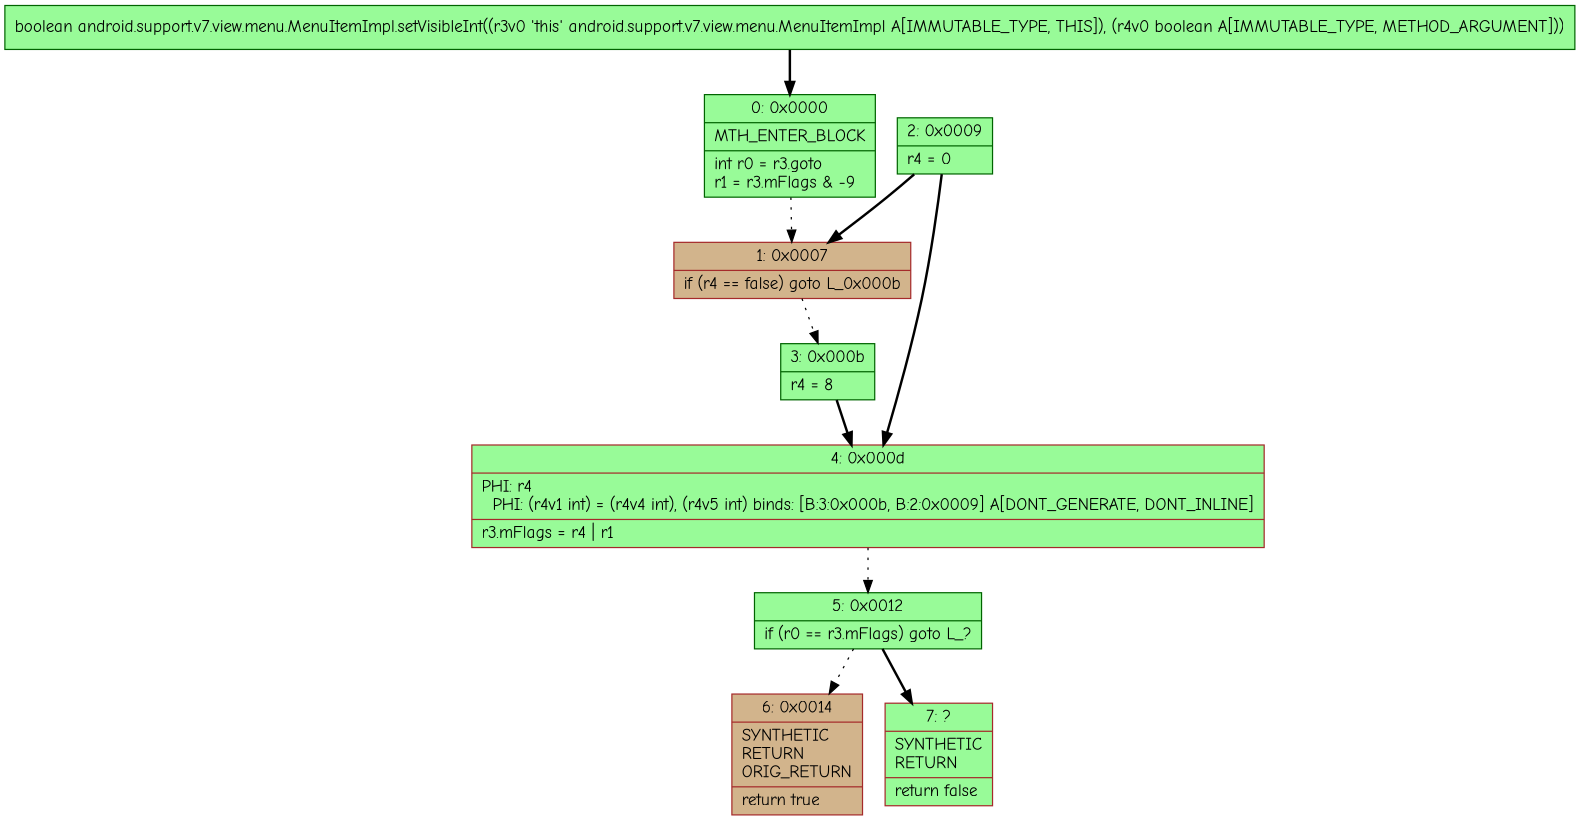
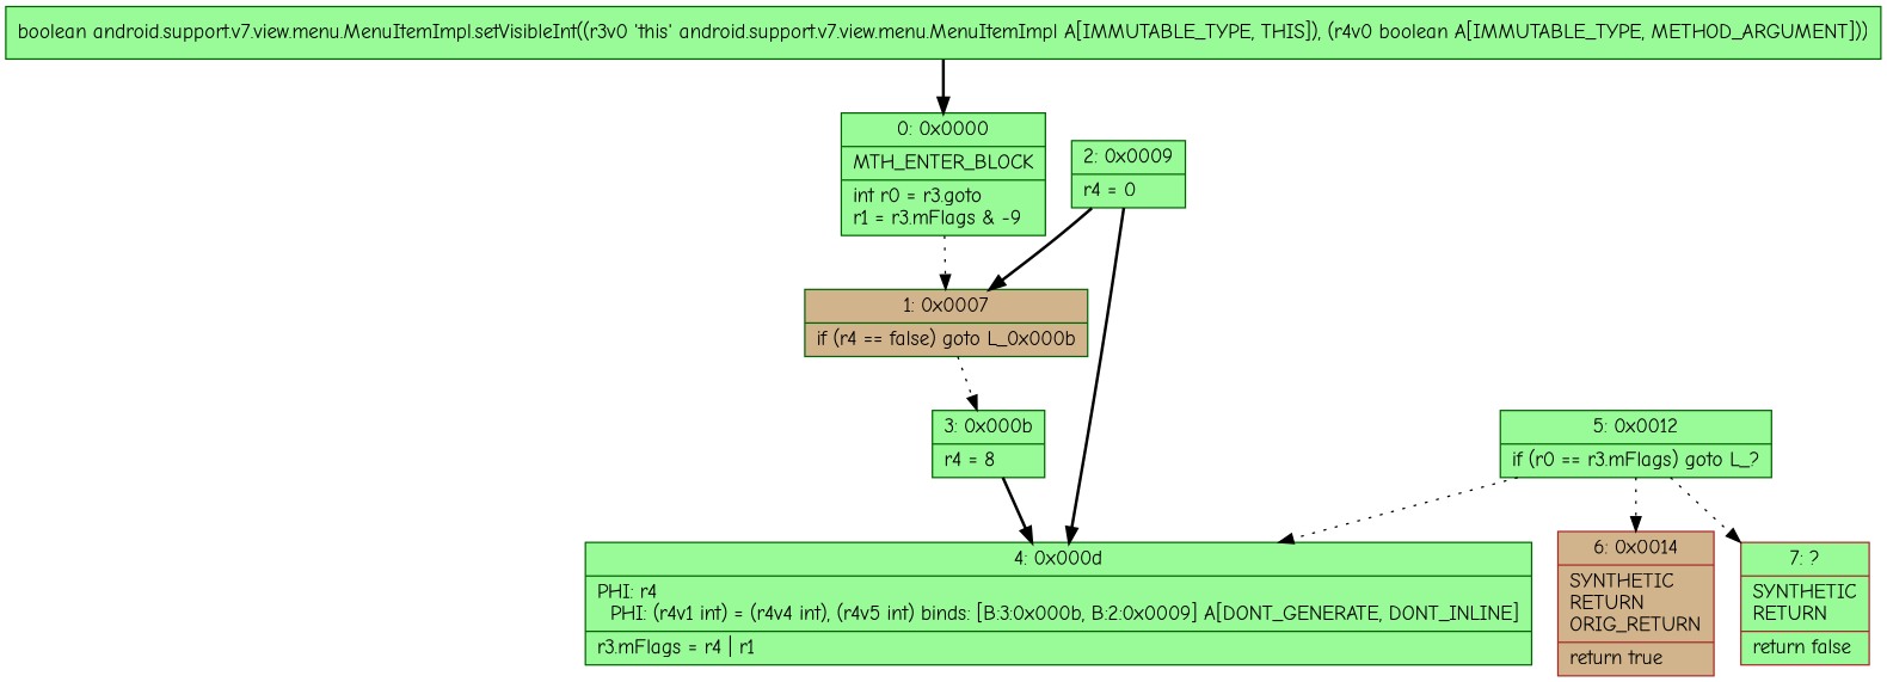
  digraph {
    fontname="Comic Neue"
    node [color=darkgreen fillcolor=palegreen fontname="Comic Neue" shape=record style=filled]
    edge [fontname="Comic Neue" style=dotted]
    n1 [label="{0\:\ 0x0000|MTH_ENTER_BLOCK\l|int r0 = r3.goto\lr1 = r3.mFlags & \-9\l}"]
-   n2 [color=brown fillcolor=tan label="{1\:\ 0x0007|if (r4 == false) goto L_0x000b\l}"]
+   n2 [fillcolor=tan label="{1\:\ 0x0007|if (r4 == false) goto L_0x000b\l}"]
    n3 [label="{3\:\ 0x000b|r4 = 8\l}"]
    n4 [label="{2\:\ 0x0009|r4 = 0\l}"]
-   n5 [color=brown label="{4\:\ 0x000d|PHI: r4 \l  PHI: (r4v1 int) = (r4v4 int), (r4v5 int) binds: [B:3:0x000b, B:2:0x0009] A[DONT_GENERATE, DONT_INLINE]\l|r3.mFlags = r4 \| r1\l}"]
+   n5 [label="{4\:\ 0x000d|PHI: r4 \l  PHI: (r4v1 int) = (r4v4 int), (r4v5 int) binds: [B:3:0x000b, B:2:0x0009] A[DONT_GENERATE, DONT_INLINE]\l|r3.mFlags = r4 \| r1\l}"]
    n6 [label="{5\:\ 0x0012|if (r0 == r3.mFlags) goto L_?\l}"]
    n7 [color=brown fillcolor=tan label="{6\:\ 0x0014|SYNTHETIC\lRETURN\lORIG_RETURN\l|return true\l}"]
    n8 [color=brown label="{7\:\ ?|SYNTHETIC\lRETURN\l|return false\l}"]
    n9 [label="{boolean android.support.v7.view.menu.MenuItemImpl.setVisibleInt((r3v0 'this' android.support.v7.view.menu.MenuItemImpl A[IMMUTABLE_TYPE, THIS]), (r4v0 boolean A[IMMUTABLE_TYPE, METHOD_ARGUMENT])) }"]
    n1 -> n2
    n2 -> n3
    n3 -> n5 [style=bold]
    n4 -> n2 [style=bold]
    n4 -> n5 [style=bold]
-   n5 -> n6
+   n6 -> n5
    n6 -> n7
-   n6 -> n8 [style=bold]
+   n6 -> n8
    n9 -> n1 [style=bold]
  }
